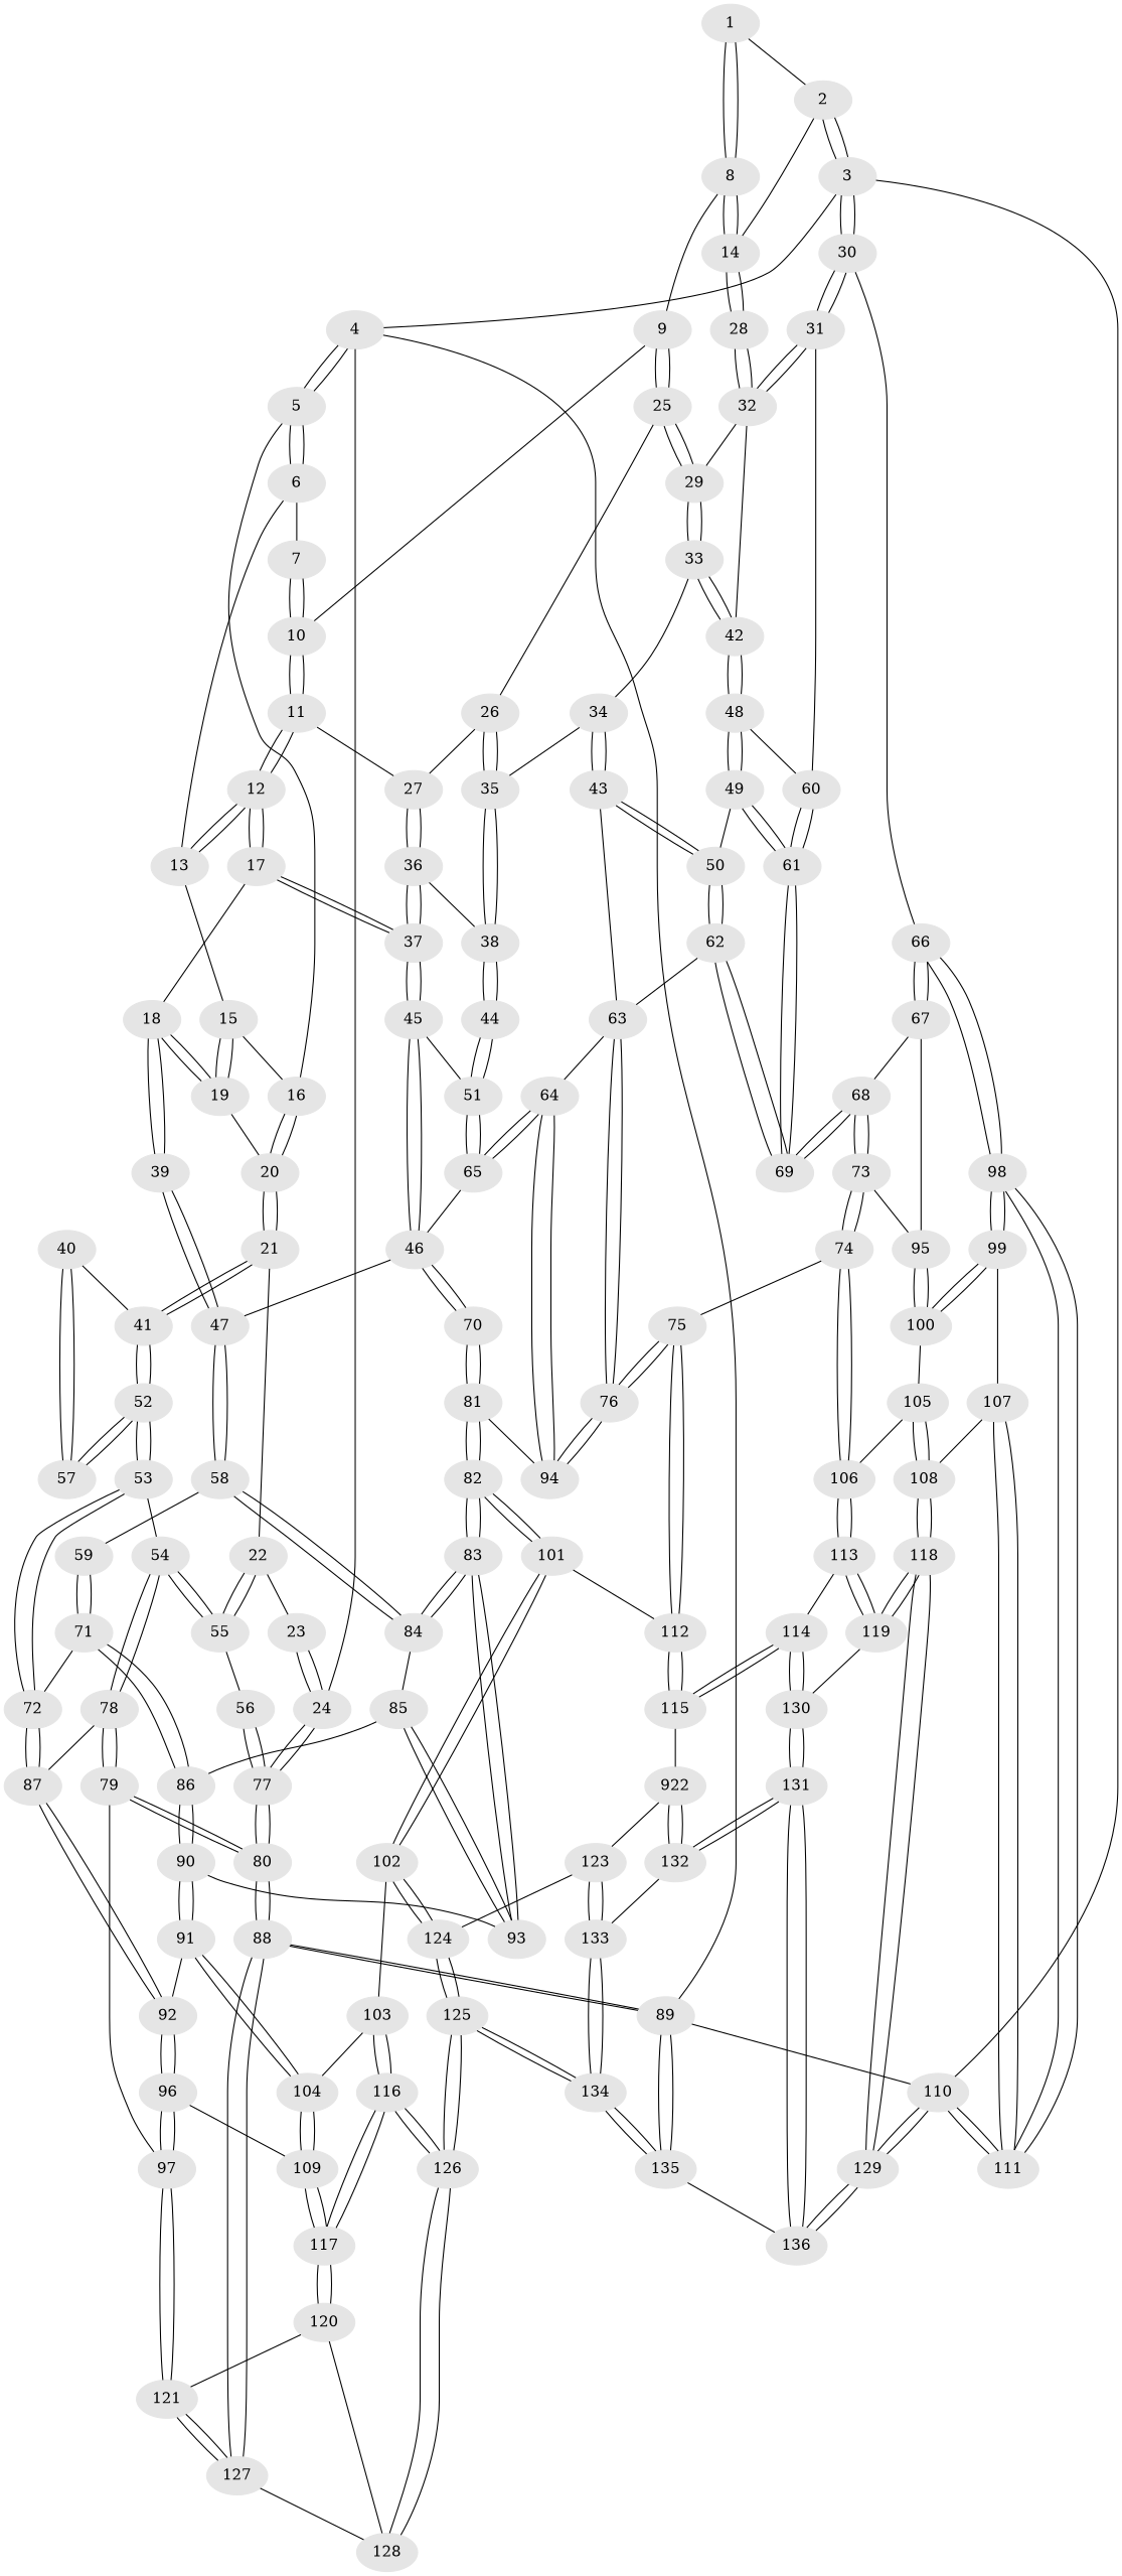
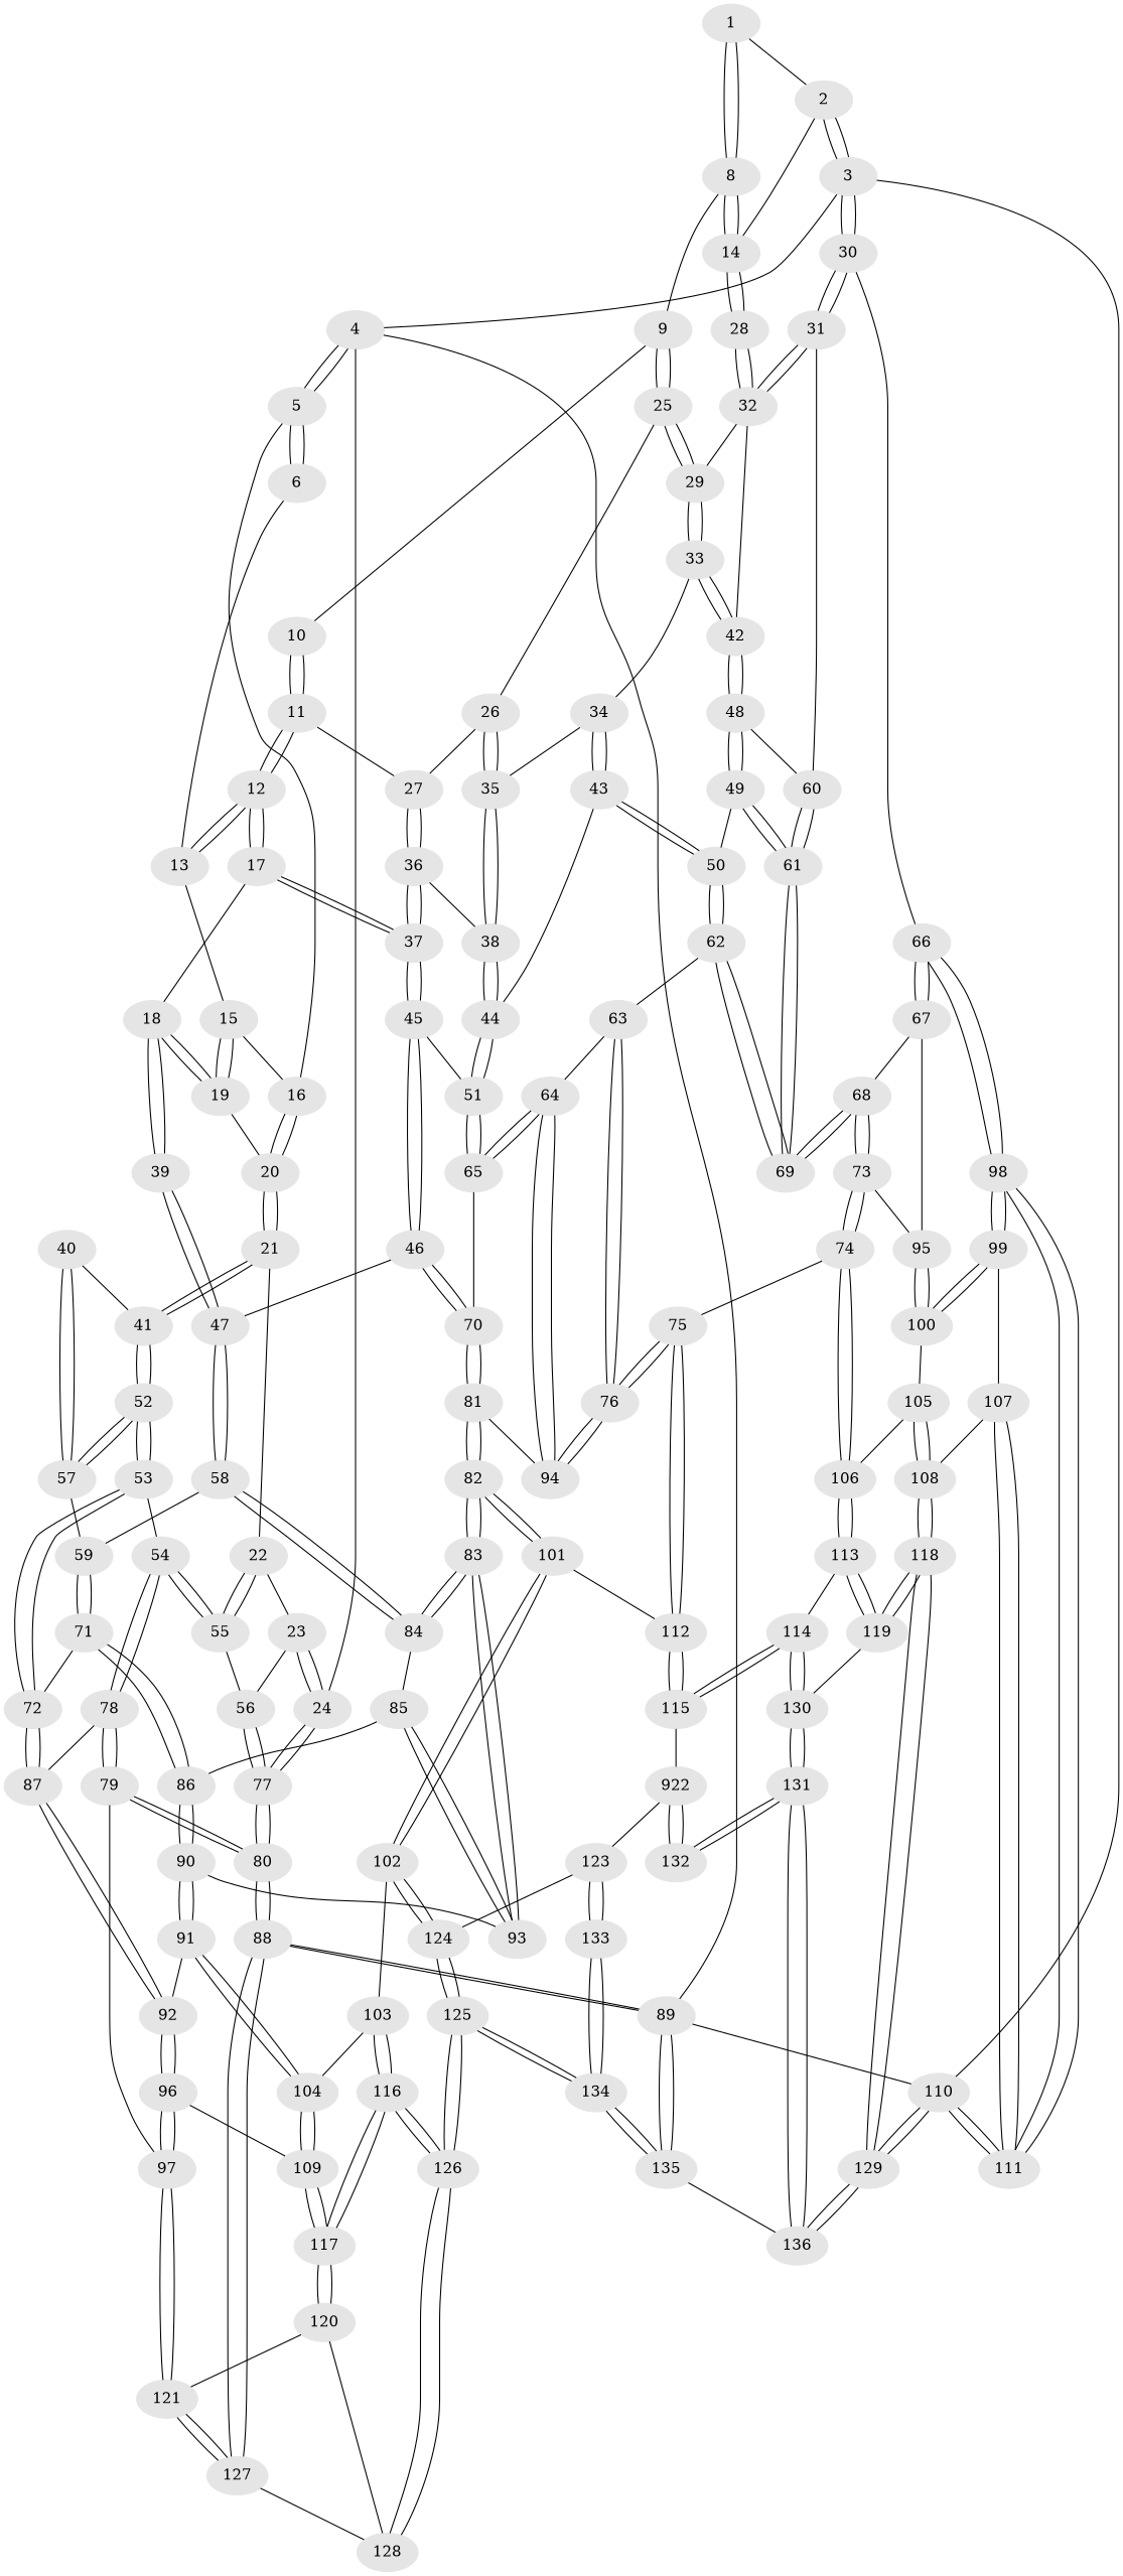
  graph {
    node [color=gray90 style=filled]
    1
    2
    8
    3
    14
    9
    4
    30
    110
    28
    5
    24
    89
    31
    66
    111
    129
    6
    16
    77
    135
-   7
    13
    20
    10
    15
    11
    25
    26
    29
    12
    27
    17
    36
    18
    37
    19
    32
    21
    39
    45
    47
    22
    41
    23
    55
    52
    56
    80
    35
    33
    38
    42
    34
    60
    67
    98
    61
    48
    43
    44
    50
    51
    46
    40
    57
    58
    59
    53
    49
    62
    65
    70
    81
    84
    69
    63
    54
    72
    78
    87
    79
    71
    85
    86
    64
    76
    94
    68
    95
    99
    73
    100
    74
    82
    90
    92
    75
    106
    112
    113
    115
    88
    97
    121
    127
    83
    101
    93
    102
    91
    96
    128
    136
    104
    109
    105
    117
    107
    108
    103
    124
    116
    125
    126
    118
    114
    119
    120
    n130 [label=922]
    130
    131
    123
    132
    133
    134
    1 -- 2
    1 -- 8
    1 -- 8
    2 -- 3
    2 -- 3
    2 -- 14
    8 -- 14
    8 -- 14
    8 -- 9
    3 -- 4
    3 -- 30
    3 -- 30
    3 -- 110
    14 -- 28
    14 -- 28
    9 -- 10
    9 -- 25
    9 -- 25
    4 -- 5
    4 -- 5
    4 -- 24
    4 -- 89
    30 -- 31
    30 -- 31
    30 -- 66
    110 -- 111
    110 -- 111
    110 -- 129
    110 -- 129
    28 -- 32
    28 -- 32
    5 -- 6
    5 -- 6
    5 -- 16
    24 -- 77
    24 -- 77
    89 -- 110
    89 -- 135
    89 -- 135
    31 -- 32
    31 -- 32
    31 -- 60
    66 -- 67
    66 -- 67
    66 -- 98
    66 -- 98
    129 -- 136
    129 -- 136
-   6 -- 7
    6 -- 13
    16 -- 20
    16 -- 20
    77 -- 80
    77 -- 80
    135 -- 136
-   7 -- 10
-   7 -- 10
    13 -- 15
    20 -- 21
    20 -- 21
    10 -- 11
    10 -- 11
    15 -- 16
    15 -- 19
    15 -- 19
    11 -- 12
    11 -- 12
    11 -- 27
    25 -- 26
    25 -- 29
    25 -- 29
    26 -- 27
    26 -- 35
    26 -- 35
    29 -- 33
    29 -- 33
    12 -- 13
    12 -- 13
    12 -- 17
    12 -- 17
    27 -- 36
    27 -- 36
    17 -- 18
    17 -- 37
    17 -- 37
    36 -- 37
    36 -- 37
    36 -- 38
    18 -- 19
    18 -- 19
    18 -- 39
    18 -- 39
    37 -- 45
    37 -- 45
    19 -- 20
    32 -- 29
    32 -- 42
    21 -- 22
    21 -- 41
    21 -- 41
    39 -- 47
    39 -- 47
    45 -- 51
    45 -- 46
    45 -- 46
    47 -- 58
    47 -- 58
    22 -- 23
    22 -- 55
    22 -- 55
    41 -- 52
    41 -- 52
    23 -- 24
    23 -- 24
+   23 -- 56
    55 -- 56
    52 -- 57
    52 -- 57
    52 -- 53
    52 -- 53
    56 -- 77
    56 -- 77
    80 -- 88
    80 -- 88
    35 -- 38
    35 -- 38
    33 -- 42
    33 -- 42
    33 -- 34
    38 -- 44
    38 -- 44
    42 -- 48
    42 -- 48
    34 -- 35
    34 -- 43
    34 -- 43
    60 -- 61
    60 -- 61
    67 -- 68
    67 -- 95
    98 -- 111
    98 -- 111
    98 -- 99
    98 -- 99
    61 -- 69
    61 -- 69
    48 -- 60
    48 -- 49
    48 -- 49
-   43 -- 63
+   43 -- 44
    43 -- 50
    43 -- 50
    44 -- 51
    44 -- 51
    50 -- 62
    50 -- 62
    51 -- 65
    51 -- 65
    46 -- 47
    46 -- 70
    46 -- 70
    40 -- 41
    40 -- 57
    40 -- 57
+   57 -- 59
    58 -- 59
    58 -- 84
    58 -- 84
    59 -- 71
    59 -- 71
    53 -- 54
    53 -- 72
    53 -- 72
    49 -- 61
    49 -- 61
    49 -- 50
    62 -- 69
    62 -- 69
    62 -- 63
-   65 -- 46
+   65 -- 70
    70 -- 81
    70 -- 81
    81 -- 94
    81 -- 82
    81 -- 82
    84 -- 85
    63 -- 64
    63 -- 76
    63 -- 76
    54 -- 55
    54 -- 55
    54 -- 78
    54 -- 78
    72 -- 87
    72 -- 87
    78 -- 87
    78 -- 79
    78 -- 79
    87 -- 92
    87 -- 92
    79 -- 80
    79 -- 80
    79 -- 97
    71 -- 72
    71 -- 86
    71 -- 86
    85 -- 86
    85 -- 93
    85 -- 93
    86 -- 90
    86 -- 90
    64 -- 65
    64 -- 65
    64 -- 94
    64 -- 94
    76 -- 94
    76 -- 94
    68 -- 69
    68 -- 69
    68 -- 73
    68 -- 73
    95 -- 100
    95 -- 100
    99 -- 100
    99 -- 100
    99 -- 107
    73 -- 95
    73 -- 74
    73 -- 74
    100 -- 105
    74 -- 75
    74 -- 106
    74 -- 106
    82 -- 83
    82 -- 83
    82 -- 101
    82 -- 101
    90 -- 93
    90 -- 91
    90 -- 91
    92 -- 96
    92 -- 96
    75 -- 76
    75 -- 76
    75 -- 112
    75 -- 112
    106 -- 113
    106 -- 113
    112 -- 115
    112 -- 115
    113 -- 114
    113 -- 119
    113 -- 119
    115 -- n130
    88 -- 89
    88 -- 89
    88 -- 127
    88 -- 127
    97 -- 121
    97 -- 121
    121 -- 127
    121 -- 127
    127 -- 128
    83 -- 84
    83 -- 84
    83 -- 93
    83 -- 93
    101 -- 112
    101 -- 102
    101 -- 102
    102 -- 103
    102 -- 124
    102 -- 124
    91 -- 92
    91 -- 104
    91 -- 104
    96 -- 97
    96 -- 97
    96 -- 109
    104 -- 109
    104 -- 109
    109 -- 117
    109 -- 117
    105 -- 106
    105 -- 108
    105 -- 108
    117 -- 120
    117 -- 120
    107 -- 111
    107 -- 111
    107 -- 108
    108 -- 118
    108 -- 118
    103 -- 104
    103 -- 116
    103 -- 116
    124 -- 125
    124 -- 125
    116 -- 117
    116 -- 117
    116 -- 126
    116 -- 126
    125 -- 126
    125 -- 126
    125 -- 134
    125 -- 134
    126 -- 128
    126 -- 128
    118 -- 129
    118 -- 129
    118 -- 119
    118 -- 119
    114 -- 115
    114 -- 115
    114 -- 130
    114 -- 130
    119 -- 130
    120 -- 121
    120 -- 128
    n130 -- 123
    n130 -- 132
    n130 -- 132
    130 -- 131
    130 -- 131
    131 -- 136
    131 -- 136
    131 -- 132
    131 -- 132
    123 -- 124
    123 -- 133
    123 -- 133
-   132 -- 133
    133 -- 134
    133 -- 134
    134 -- 135
    134 -- 135
  }
